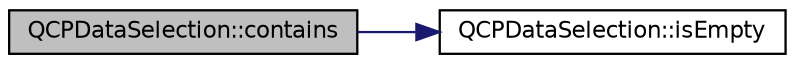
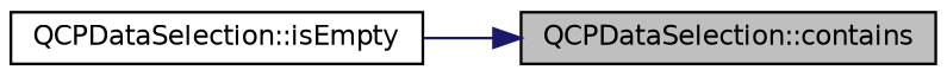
  digraph {
    rankdir=LR
    node [color=black fontname=Helvetica fontsize=10 shape=record style=filled]
    n1 [fillcolor=grey75 fontcolor=black height=0.2 label="QCPDataSelection::contains" width=0.4]
    n2 [fillcolor=white height=0.2 label="QCPDataSelection::isEmpty" width=0.4]
-   n1 -> n2 [color=midnightblue fontname=Helvetica fontsize=10 labelfontname=Helvetica labelfontsize=10 style=solid]
+   n2 -> n1 [color=midnightblue fontname=Helvetica fontsize=10 labelfontname=Helvetica labelfontsize=10 style=solid]
  }
